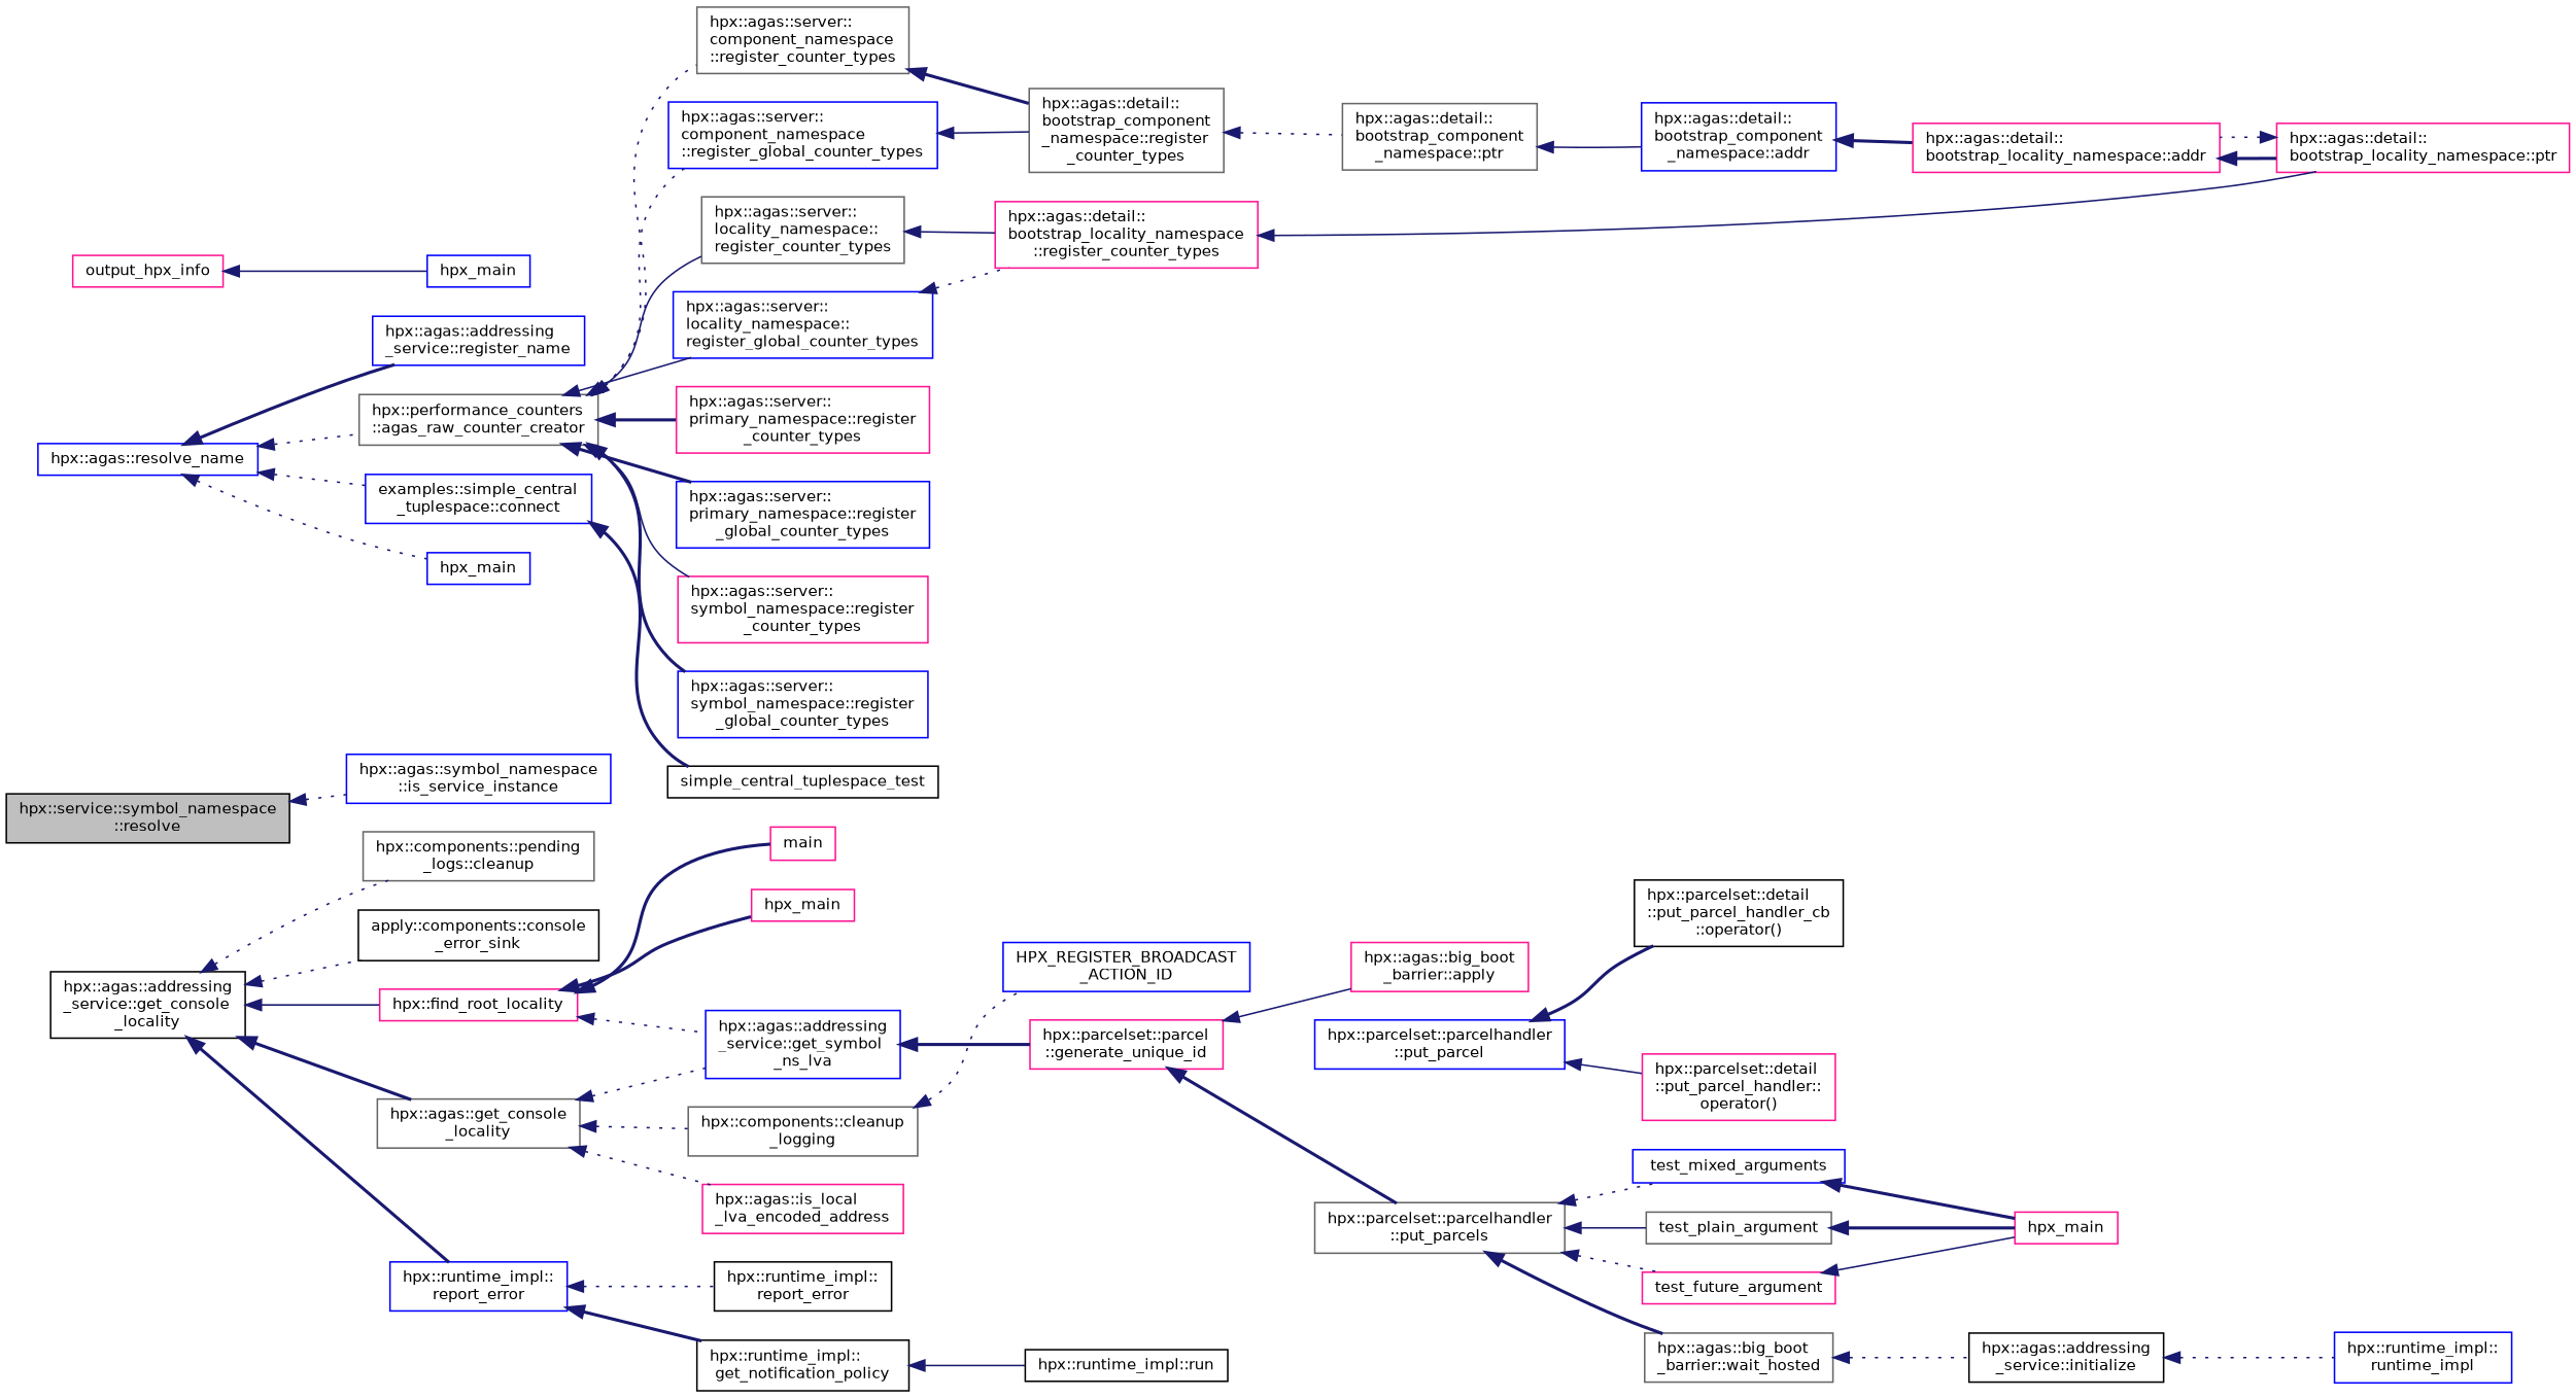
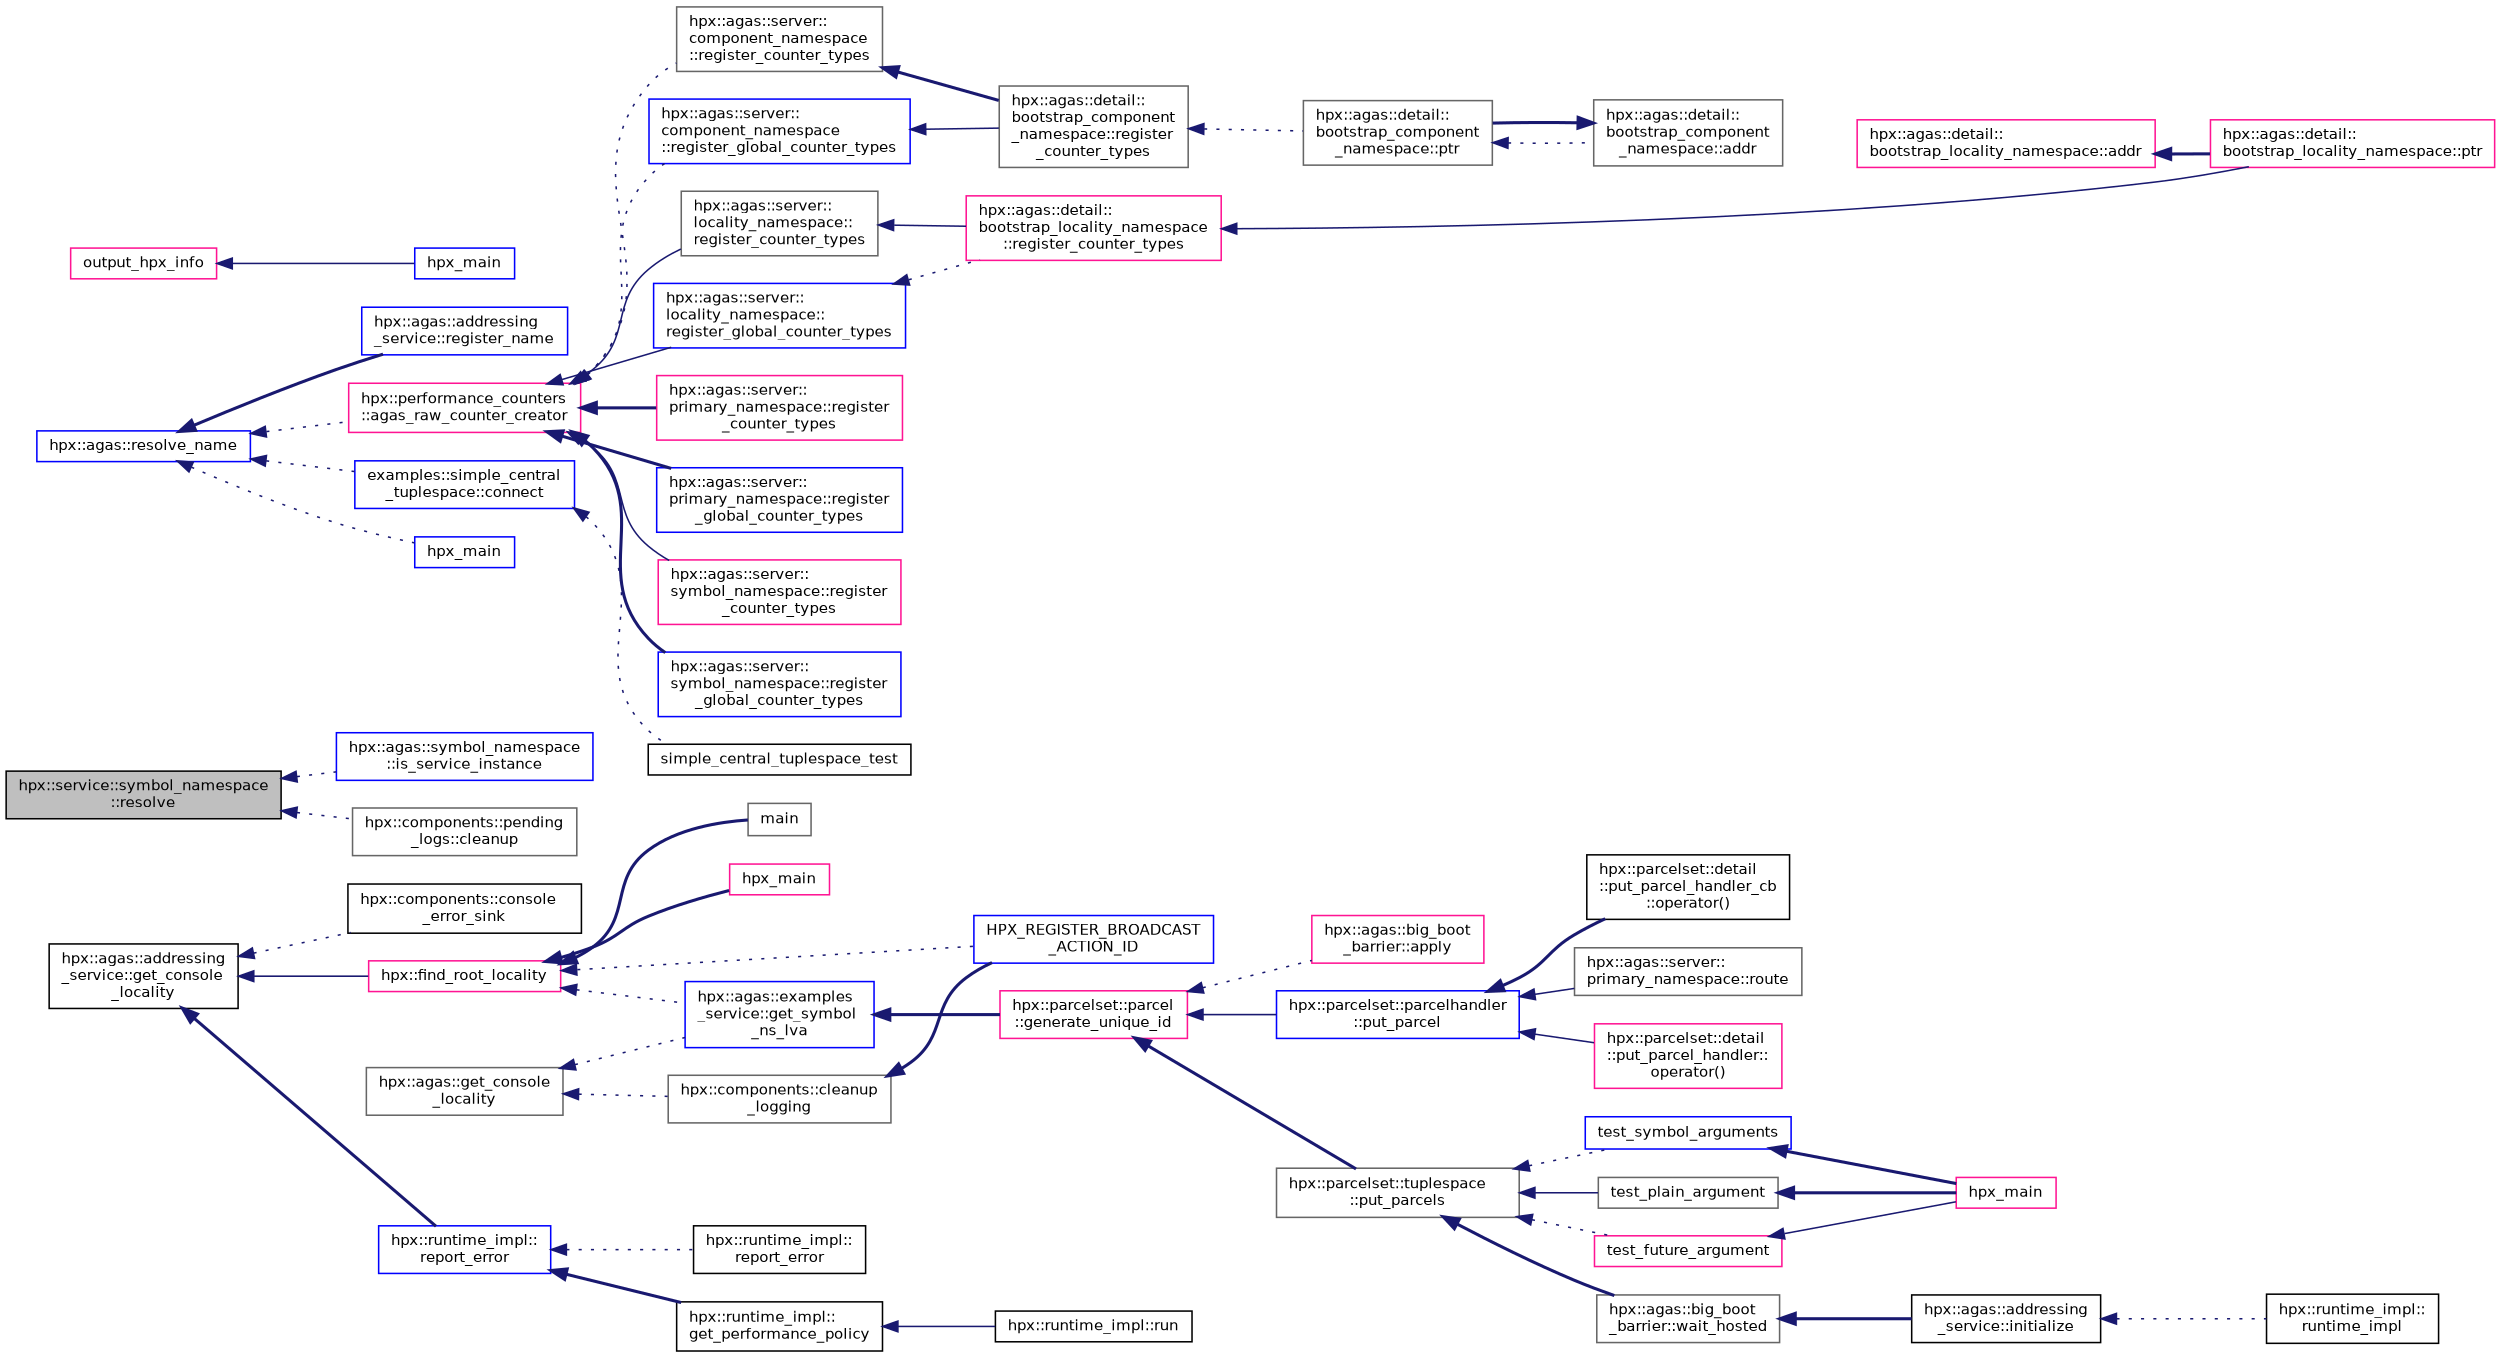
  digraph {
    rankdir=LR
    node [color=blue fillcolor=white fontname=Helvetica fontsize=10 shape=record style=filled]
    edge [color=midnightblue dir=back fontname=Helvetica fontsize=10 labelfontname=Helvetica labelfontsize=10 style=dotted]
    n1 [color=black fillcolor=grey75 fontcolor=black height=0.2 label="hpx::service::symbol_namespace\l::resolve" width=0.4]
    n2 [height=0.2 label="hpx::agas::symbol_namespace\l::is_service_instance" width=0.4]
    n3 [color=black height=0.2 label="hpx::agas::addressing\l_service::get_console\l_locality" width=0.4]
-   n4 [color=black height=0.2 label="apply::components::console\l_error_sink" width=0.4]
+   n4 [color=black height=0.2 label="hpx::components::console\l_error_sink" width=0.4]
    n5 [color=gray40 height=0.2 label="hpx::components::pending\l_logs::cleanup" width=0.4]
    n6 [color=gray40 height=0.2 label="hpx::agas::get_console\l_locality" width=0.4]
    n7 [color=deeppink height=0.2 label="hpx::find_root_locality" width=0.4]
    n8 [height=0.2 label="hpx::runtime_impl::\lreport_error" width=0.4]
    n9 [height=0.2 label="hpx::agas::resolve_name" width=0.4]
    n10 [height=0.2 label="hpx::agas::addressing\l_service::register_name" width=0.4]
-   n11 [color=gray40 height=0.2 label="hpx::performance_counters\l::agas_raw_counter_creator" width=0.4]
+   n11 [color=deeppink height=0.2 label="hpx::performance_counters\l::agas_raw_counter_creator" width=0.4]
    n12 [height=0.2 label="examples::simple_central\l_tuplespace::connect" width=0.4]
    n13 [height=0.2 label=hpx_main width=0.4]
    n14 [color=gray40 height=0.2 label="hpx::components::cleanup\l_logging" width=0.4]
-   n15 [height=0.2 label="hpx::agas::addressing\l_service::get_symbol\l_ns_lva" width=0.4]
-   n16 [color=deeppink height=0.2 label="hpx::agas::is_local\l_lva_encoded_address" width=0.4]
+   n15 [height=0.2 label="hpx::agas::examples\l_service::get_symbol\l_ns_lva" width=0.4]
    n17 [height=0.2 label="HPX_REGISTER_BROADCAST\l_ACTION_ID" width=0.4]
-   n18 [color=deeppink height=0.2 label=main width=0.4]
+   n18 [color=gray40 height=0.2 label=main width=0.4]
    n19 [color=deeppink height=0.2 label=hpx_main width=0.4]
    n20 [color=black height=0.2 label="hpx::runtime_impl::\lreport_error" width=0.4]
-   n21 [color=black height=0.2 label="hpx::runtime_impl::\lget_notification_policy" width=0.4]
+   n21 [color=black height=0.2 label="hpx::runtime_impl::\lget_performance_policy" width=0.4]
    n22 [color=deeppink height=0.2 label="hpx::parcelset::parcel\l::generate_unique_id" width=0.4]
    n23 [color=deeppink height=0.2 label="hpx::agas::big_boot\l_barrier::apply" width=0.4]
    n24 [height=0.2 label="hpx::parcelset::parcelhandler\l::put_parcel" width=0.4]
-   n25 [color=gray40 height=0.2 label="hpx::parcelset::parcelhandler\l::put_parcels" width=0.4]
+   n25 [color=gray40 height=0.2 label="hpx::parcelset::tuplespace\l::put_parcels" width=0.4]
    n26 [color=deeppink height=0.2 label="hpx::parcelset::detail\l::put_parcel_handler::\loperator()" width=0.4]
    n27 [color=black height=0.2 label="hpx::parcelset::detail\l::put_parcel_handler_cb\l::operator()" width=0.4]
+   n28 [color=gray40 height=0.2 label="hpx::agas::server::\lprimary_namespace::route" width=0.4]
    n29 [color=gray40 height=0.2 label="hpx::agas::big_boot\l_barrier::wait_hosted" width=0.4]
    n30 [color=gray40 height=0.2 label=test_plain_argument width=0.4]
    n31 [color=deeppink height=0.2 label=test_future_argument width=0.4]
-   n32 [height=0.2 label=test_mixed_arguments width=0.4]
+   n32 [height=0.2 label=test_symbol_arguments width=0.4]
    n33 [color=black height=0.2 label="hpx::agas::addressing\l_service::initialize" width=0.4]
-   n34 [height=0.2 label="hpx::runtime_impl::\lruntime_impl" width=0.4]
+   n34 [color=black height=0.2 label="hpx::runtime_impl::\lruntime_impl" width=0.4]
    n35 [color=deeppink height=0.2 label=hpx_main width=0.4]
    n36 [color=deeppink height=0.2 label=output_hpx_info width=0.4]
    n37 [height=0.2 label=hpx_main width=0.4]
    n38 [color=black height=0.2 label="hpx::runtime_impl::run" width=0.4]
    n39 [color=gray40 height=0.2 label="hpx::agas::server::\lcomponent_namespace\l::register_counter_types" width=0.4]
    n40 [height=0.2 label="hpx::agas::server::\lcomponent_namespace\l::register_global_counter_types" width=0.4]
    n41 [color=gray40 height=0.2 label="hpx::agas::server::\llocality_namespace::\lregister_counter_types" width=0.4]
    n42 [height=0.2 label="hpx::agas::server::\llocality_namespace::\lregister_global_counter_types" width=0.4]
    n43 [color=deeppink height=0.2 label="hpx::agas::server::\lprimary_namespace::register\l_counter_types" width=0.4]
    n44 [height=0.2 label="hpx::agas::server::\lprimary_namespace::register\l_global_counter_types" width=0.4]
    n45 [color=deeppink height=0.2 label="hpx::agas::server::\lsymbol_namespace::register\l_counter_types" width=0.4]
    n46 [height=0.2 label="hpx::agas::server::\lsymbol_namespace::register\l_global_counter_types" width=0.4]
    n47 [color=black height=0.2 label=simple_central_tuplespace_test width=0.4]
    n48 [color=gray40 height=0.2 label="hpx::agas::detail::\lbootstrap_component\l_namespace::register\l_counter_types" width=0.4]
    n49 [color=deeppink height=0.2 label="hpx::agas::detail::\lbootstrap_locality_namespace\l::register_counter_types" width=0.4]
    n50 [color=gray40 height=0.2 label="hpx::agas::detail::\lbootstrap_component\l_namespace::ptr" width=0.4]
-   n51 [height=0.2 label="hpx::agas::detail::\lbootstrap_component\l_namespace::addr" width=0.4]
+   n51 [color=gray40 height=0.2 label="hpx::agas::detail::\lbootstrap_component\l_namespace::addr" width=0.4]
    n52 [color=deeppink height=0.2 label="hpx::agas::detail::\lbootstrap_locality_namespace::ptr" width=0.4]
    n53 [color=deeppink height=0.2 label="hpx::agas::detail::\lbootstrap_locality_namespace::addr" width=0.4]
    n1 -> n2
    n3 -> n4
-   n3 -> n5
-   n3 -> n6 [style=bold]
+   n1 -> n5
    n3 -> n7 [style=solid]
    n3 -> n8 [style=bold]
    n6 -> n14
    n6 -> n15
-   n6 -> n16
    n7 -> n15
+   n7 -> n17
    n7 -> n18 [style=bold]
    n7 -> n19 [style=bold]
    n8 -> n20
    n8 -> n21 [style=bold]
    n9 -> n10 [style=bold]
    n9 -> n11
    n9 -> n12
    n9 -> n13
    n11 -> n39
    n11 -> n40
    n11 -> n41 [style=solid]
    n11 -> n42 [style=solid]
    n11 -> n43 [style=bold]
    n11 -> n44 [style=bold]
    n11 -> n45 [style=solid]
    n11 -> n46 [style=bold]
-   n12 -> n47 [style=bold]
-   n14 -> n17
+   n12 -> n47
+   n14 -> n17 [style=bold]
    n15 -> n22 [style=bold]
    n21 -> n38 [style=solid]
-   n22 -> n23 [style=solid]
+   n22 -> n23
+   n22 -> n24 [style=solid]
    n22 -> n25 [style=bold]
    n24 -> n26 [style=solid]
    n24 -> n27 [style=bold]
+   n24 -> n28 [style=solid]
    n25 -> n29 [style=bold]
    n25 -> n30 [style=solid]
    n25 -> n31
    n25 -> n32
-   n29 -> n33
+   n29 -> n33 [style=bold]
    n30 -> n35 [style=bold]
    n31 -> n35 [style=solid]
    n32 -> n35 [style=bold]
    n33 -> n34
    n36 -> n37 [style=solid]
    n39 -> n48 [style=bold]
    n40 -> n48 [style=solid]
    n41 -> n49 [style=solid]
    n42 -> n49
    n48 -> n50
    n49 -> n52 [style=solid]
-   n50 -> n51 [style=solid]
-   n51 -> n53 [style=bold]
-   n52 -> n53
+   n50 -> n51
+   n51 -> n50 [style=bold]
    n53 -> n52 [style=bold]
  }
